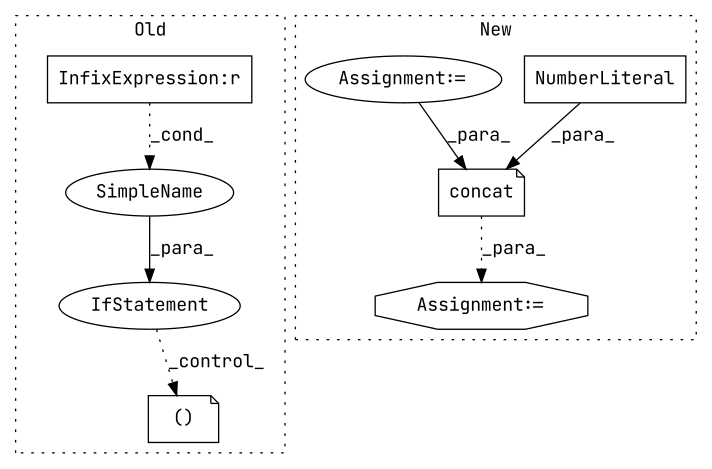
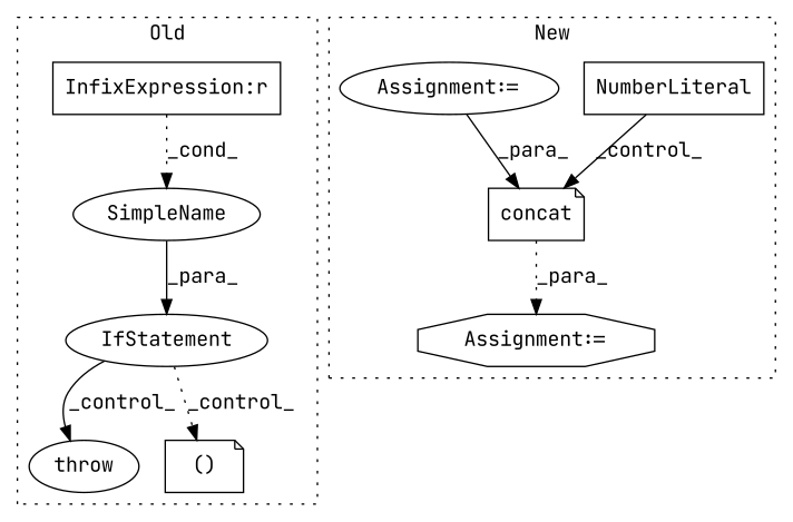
  digraph {
    fontname="JetBrains Mono"
    node [a=7 fontname="JetBrains Mono" l=1 shape=ellipse]
    edge [fontname="JetBrains Mono" style=solid]
+   n1 [a=53 l=6 label=throw s=27007]
    n2 [a=42 label=SimpleName l=""]
    n3 [a=106 l=24 label="()" s=28298 shape=note]
    n4 [a=25 l="4,2" label=IfStatement s="26965,26997"]
    n5 [a=27 l=4 label="InfixExpression:r" s=26989 shape=box]
    n6 [a=32 l="7,1" label=concat s="28675,28723" shape=note]
    n7 [a=34 label=NumberLiteral s=28722 shape=box]
    n8 [label="Assignment:=" s=28663 shape=octagon]
    n9 [label="Assignment:=" s=28549]
    subgraph cluster_1 {
      label=Old
      style=dotted
+     n1
      n2
      n3
      n4
      n5
    }
    subgraph cluster_2 {
      label=New
      style=dotted
      n6
      n7
      n8
      n9
    }
    n2 -> n4 [label=_para_]
+   n4 -> n1 [label=_control_]
    n4 -> n3 [label=_control_ style=dotted]
    n5 -> n2 [label=_cond_ style=dotted]
    n6 -> n8 [label=_para_ style=dotted]
-   n7 -> n6 [label=_para_]
+   n7 -> n6 [label=_control_]
    n9 -> n6 [label=_para_]
  }
